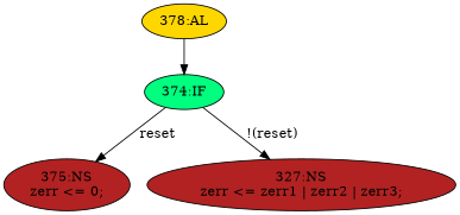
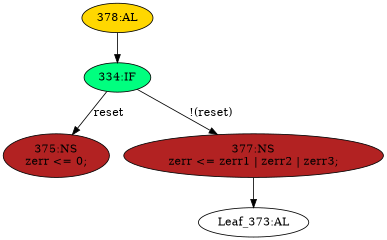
  strict digraph {
    node [fillcolor=firebrick statements="[]" style=filled typ=NonblockingSubstitution]
    edge [cond="[]" lineno=None]
    n1 [ast="<pyverilog.vparser.ast.Always object at 0x7f14cedee410>" clk_sens=True fillcolor=gold label="378:AL" sens="['RBYTECLK', 'reset']" typ=Always use_var="['reset', 'zerr1', 'zerr2', 'zerr3']"]
-   n2 [ast="<pyverilog.vparser.ast.IfStatement object at 0x7f14cedee0d0>" fillcolor=springgreen label="374:IF" typ=IfStatement]
+   n2 [ast="<pyverilog.vparser.ast.IfStatement object at 0x7f14cedee0d0>" fillcolor=springgreen label="334:IF" typ=IfStatement]
    n3 [ast="<pyverilog.vparser.ast.NonblockingSubstitution object at 0x7f14ceee9ed0>" label="375:NS\nzerr <= 0;" statements="[<pyverilog.vparser.ast.NonblockingSubstitution object at 0x7f14ceee9ed0>]"]
-   n4 [ast="<pyverilog.vparser.ast.NonblockingSubstitution object at 0x7f14cedee150>" label="327:NS\nzerr <= zerr1 | zerr2 | zerr3;" statements="[<pyverilog.vparser.ast.NonblockingSubstitution object at 0x7f14cedee150>]"]
+   n4 [ast="<pyverilog.vparser.ast.NonblockingSubstitution object at 0x7f14cedee150>" label="377:NS\nzerr <= zerr1 | zerr2 | zerr3;" statements="[<pyverilog.vparser.ast.NonblockingSubstitution object at 0x7f14cedee150>]"]
+   n5 [def_var="['zerr']" label="Leaf_373:AL" fillcolor="" statements="" style="" typ=""]
    n1 -> n2
    n2 -> n3 [cond="['reset']" label=reset lineno=374]
    n2 -> n4 [cond="['reset']" label="!(reset)" lineno=374]
+   n4 -> n5
  }
